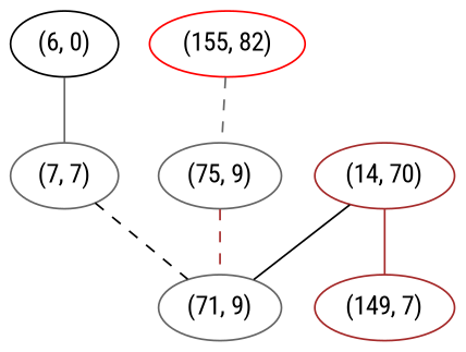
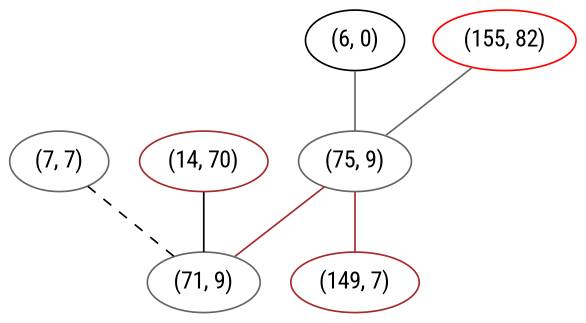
  graph {
    fontname="Roboto Condensed"
    node [color=gray40 fontname="Roboto Condensed"]
    edge [color=gray40 fontname="Roboto Condensed" style=solid weight=1]
    n1 [color=black label="(6, 0)"]
    "(7, 7)"
    "(71, 9)"
    n4 [color=red label="(155, 82)"]
    "(75, 9)"
    "(149, 7)" [color=brown]
    "(14, 70)" [color=brown]
-   n1 -- "(7, 7)" [weight=4]
+   n1 -- "(75, 9)" [weight=4]
    "(7, 7)" -- "(71, 9)" [color=black style=dashed]
-   n4 -- "(75, 9)" [style=dashed]
-   "(75, 9)" -- "(71, 9)" [color=brown style=dashed]
-   "(14, 70)" -- "(149, 7)" [color=brown]
+   n4 -- "(75, 9)"
+   "(75, 9)" -- "(71, 9)" [color=brown]
+   "(75, 9)" -- "(149, 7)" [color=brown]
    "(14, 70)" -- "(71, 9)" [color=black]
  }
